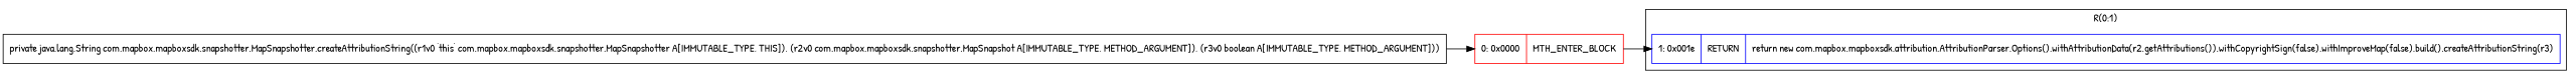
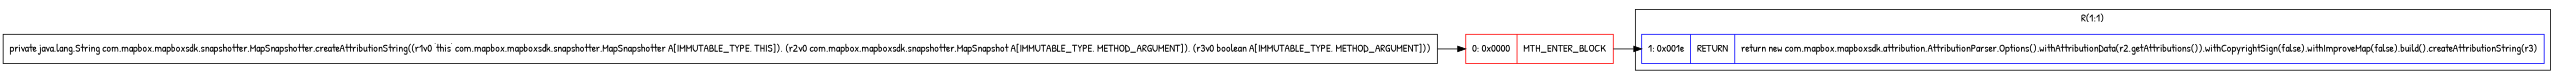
  digraph {
    rankdir=LR
    fontname="Patrick Hand"
    node [shape=record fontname="Patrick Hand"]
    edge [fontname="Patrick Hand"]
    n1 [color=blue label="{1\:\ 0x001e|RETURN\l|return new com.mapbox.mapboxsdk.attribution.AttributionParser.Options().withAttributionData(r2.getAttributions()).withCopyrightSign(false).withImproveMap(false).build().createAttributionString(r3)\l}"]
    n2 [color=red label="{0\:\ 0x0000|MTH_ENTER_BLOCK\l}"]
    n3 [label="{private java.lang.String com.mapbox.mapboxsdk.snapshotter.MapSnapshotter.createAttributionString((r1v0 'this' com.mapbox.mapboxsdk.snapshotter.MapSnapshotter A[IMMUTABLE_TYPE, THIS]), (r2v0 com.mapbox.mapboxsdk.snapshotter.MapSnapshot A[IMMUTABLE_TYPE, METHOD_ARGUMENT]), (r3v0 boolean A[IMMUTABLE_TYPE, METHOD_ARGUMENT])) }"]
    subgraph cluster_1 {
-     label="R(0:1)"
+     label="R(1:1)"
      n1
    }
    n2 -> n1
    n3 -> n2
  }
